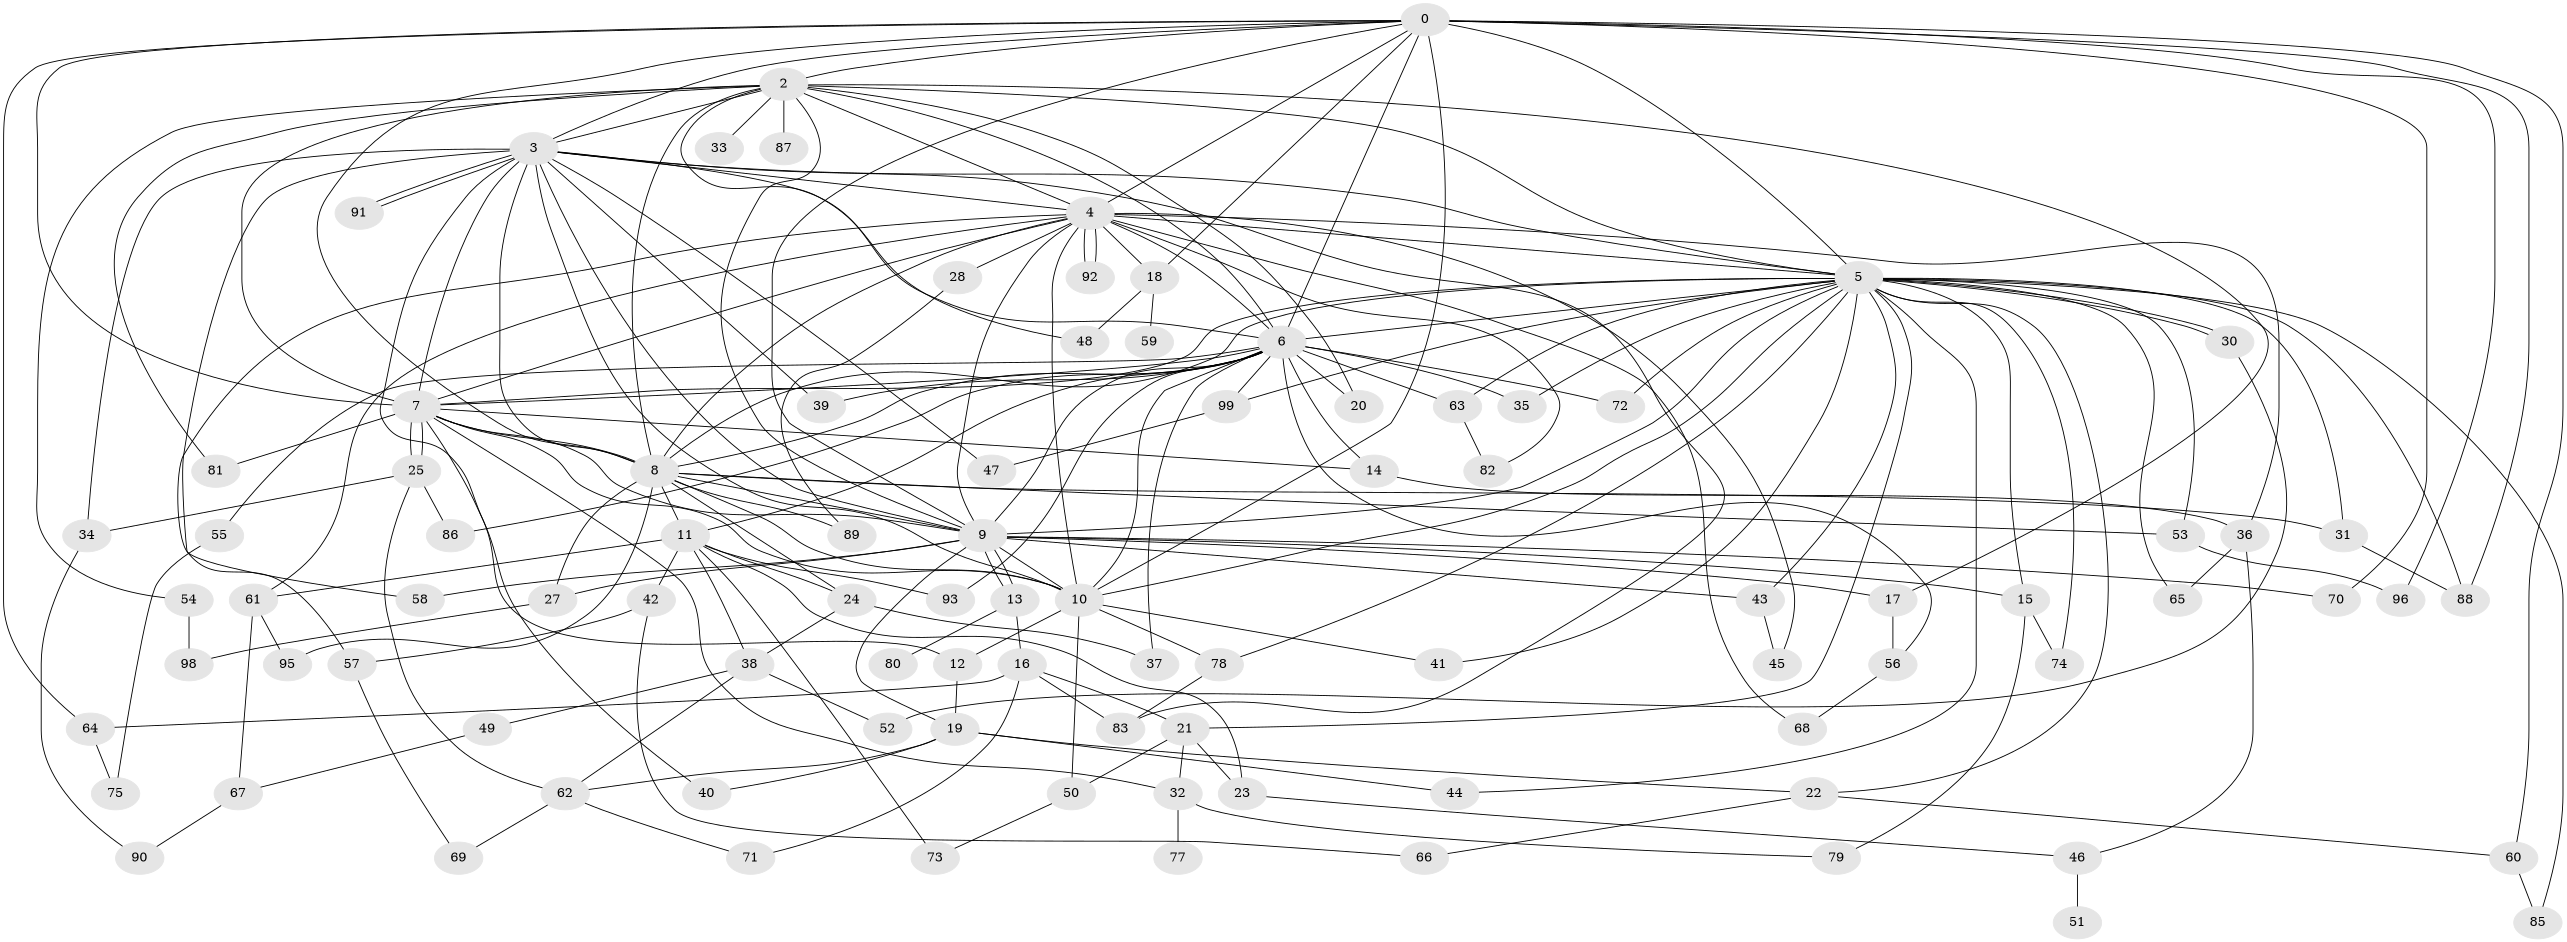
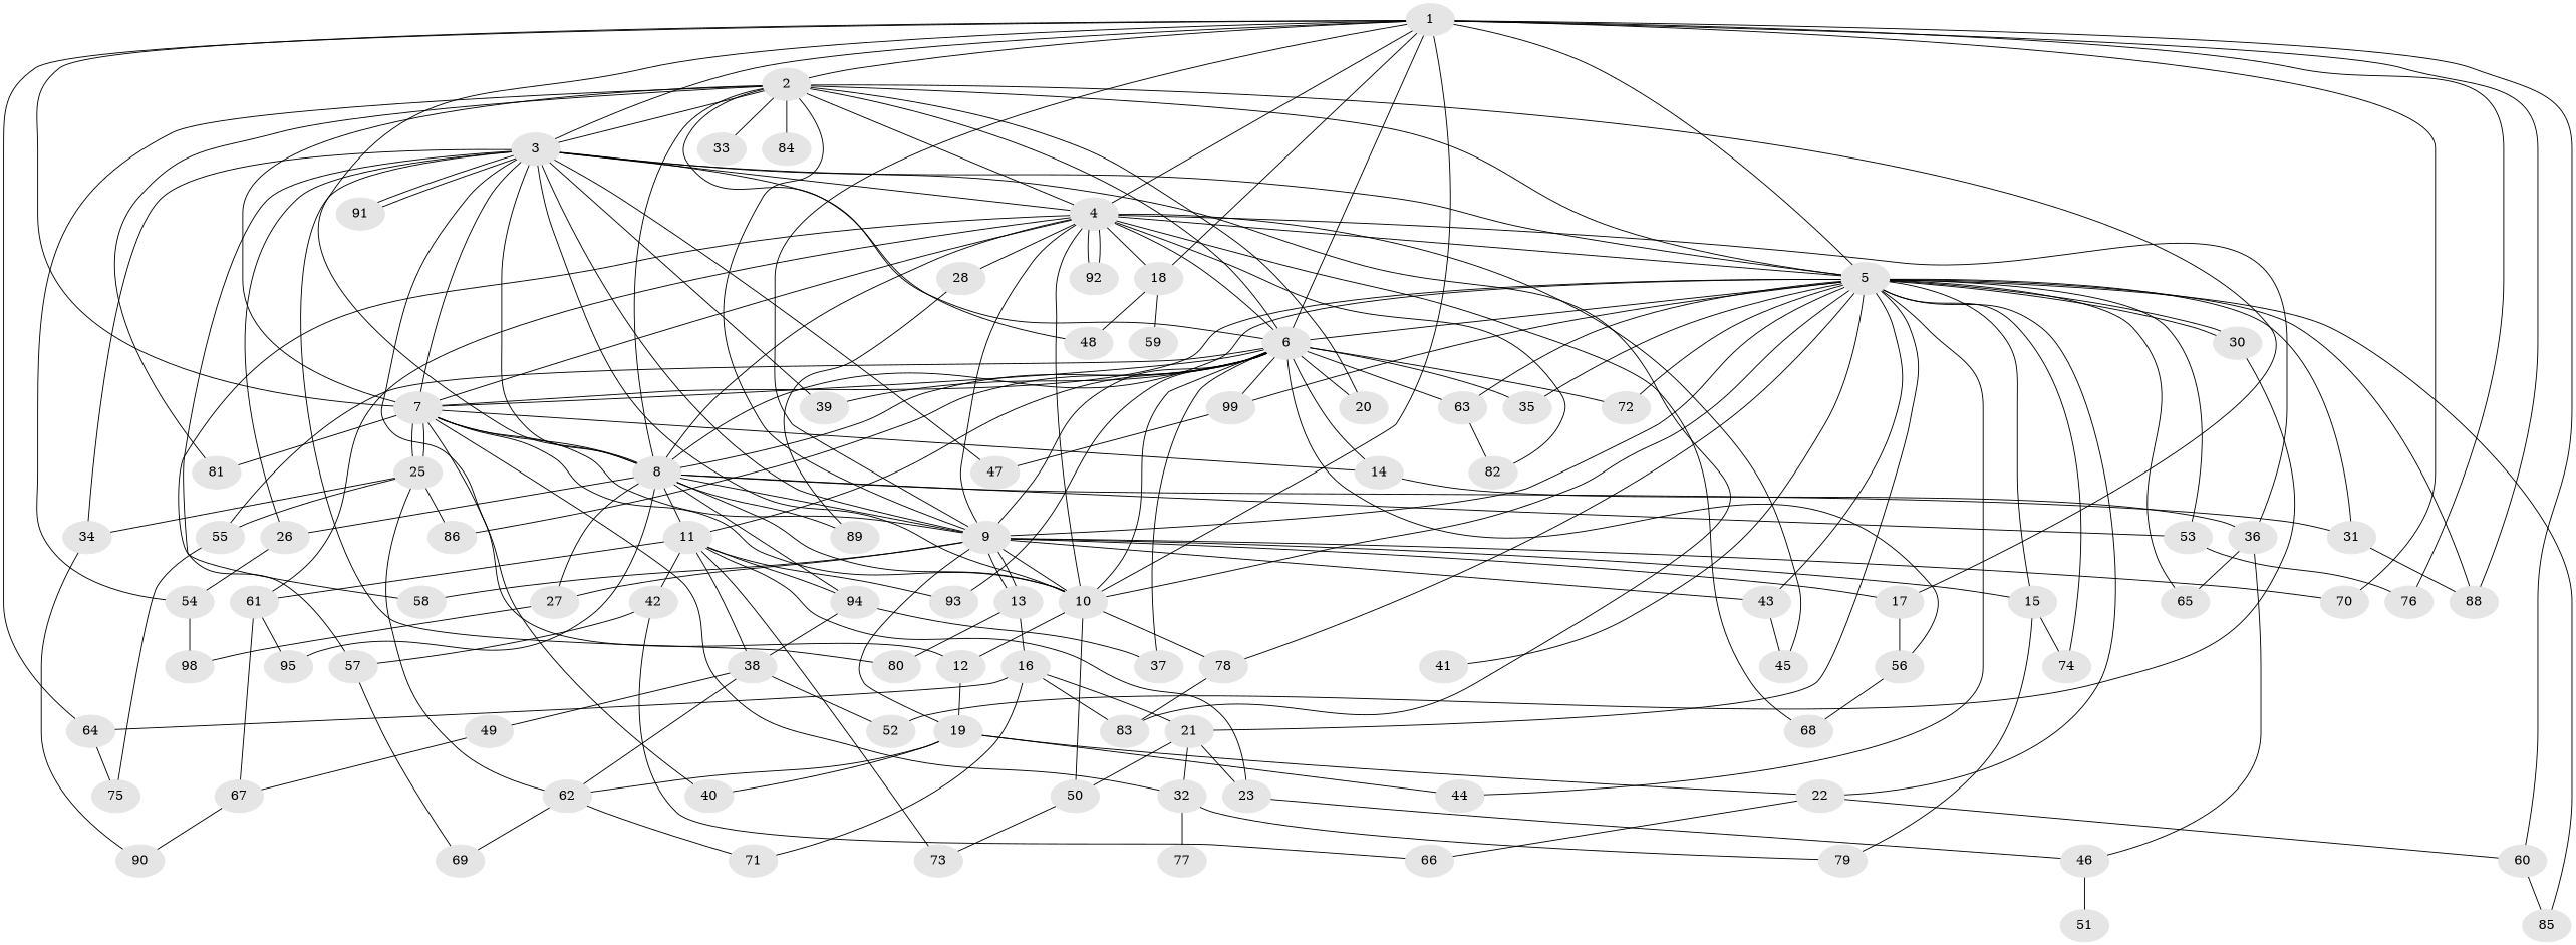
  graph {
    node [color=gray90 style=filled]
-   1 [label=0]
+   1
    2
    3
    4
    5
    6
    7
    8
    9
    10
    18
    60
    64
    70
-   76 [label=96]
+   76
    88
    17
    20
    33
    48
    54
    81
-   84 [label=87]
+   84
    12
+   26
    34
    39
    47
    58
    80
    91
    83
    28
    36
    45
    57
    61
    68
    82
    92
    15
    21
    22
    n44 [label=99]
    30
    31
    35
    41
    43
    44
    53
    63
    65
    72
    74
    78
    85
    11
    14
    37
    55
    56
    86
    93
    25
    32
    40
-   24
+   24 [label=94]
    27
    89
    95
    13
    19
    50
    59
    49
    67
    75
    n79 [label=98]
    16
    71
    90
    46
    42
    66
    69
    79
    23
    52
    38
    73
    62
    77
    51
    1 -- 2
    1 -- 3
    1 -- 4
    1 -- 5
    1 -- 6
    1 -- 7
    1 -- 8
    1 -- 9
    1 -- 10
    1 -- 18
    1 -- 60
    1 -- 64
    1 -- 70
    1 -- 76
    1 -- 88
    2 -- 3
    2 -- 4
    2 -- 5
    2 -- 6
    2 -- 7
    2 -- 8
    2 -- 9
    2 -- 17
    2 -- 20
    2 -- 33
    2 -- 48
    2 -- 54
    2 -- 81
    2 -- 84
    3 -- 4
    3 -- 5
    3 -- 6
    3 -- 7
    3 -- 8
    3 -- 9
    3 -- 10
    3 -- 12
+   3 -- 26
    3 -- 34
    3 -- 39
    3 -- 47
    3 -- 58
+   3 -- 80
    3 -- 91
    3 -- 91
    3 -- 83
    4 -- 5
    4 -- 6
    4 -- 7
    4 -- 8
    4 -- 9
    4 -- 10
    4 -- 18
    4 -- 28
    4 -- 36
    4 -- 45
    4 -- 57
    4 -- 61
    4 -- 68
    4 -- 82
    4 -- 92
    4 -- 92
    5 -- 6
    5 -- 7
    5 -- 8
    5 -- 9
    5 -- 10
    5 -- 88
    5 -- 15
    5 -- 21
    5 -- 22
    5 -- n44
    5 -- 30
    5 -- 30
    5 -- 31
    5 -- 35
    5 -- 41
    5 -- 43
    5 -- 44
    5 -- 53
    5 -- 63
    5 -- 65
    5 -- 72
    5 -- 74
    5 -- 78
    5 -- 85
    6 -- 7
    6 -- 8
    6 -- 9
    6 -- 10
    6 -- 20
    6 -- 39
    6 -- n44
    6 -- 35
    6 -- 63
    6 -- 72
    6 -- 11
    6 -- 14
    6 -- 37
    6 -- 55
    6 -- 56
    6 -- 86
    6 -- 93
    7 -- 8
    7 -- 9
    7 -- 10
    7 -- 81
    7 -- 14
    7 -- 25
    7 -- 25
    7 -- 32
    7 -- 40
    8 -- 9
    8 -- 10
+   8 -- 26
    8 -- 31
    8 -- 53
    8 -- 11
    8 -- 24
    8 -- 27
    8 -- 89
    8 -- 95
    9 -- 10
    9 -- 70
    9 -- 17
    9 -- 58
    9 -- 15
    9 -- 43
    9 -- 27
    9 -- 13
    9 -- 13
    9 -- 19
    10 -- 12
-   10 -- 41
    10 -- 78
    10 -- 50
    18 -- 48
    18 -- 59
    60 -- 85
    64 -- 75
    17 -- 56
    54 -- n79
    12 -- 19
+   26 -- 54
    34 -- 90
    28 -- 89
    36 -- 65
    36 -- 46
    57 -- 69
    61 -- 95
    61 -- 67
    15 -- 74
    15 -- 79
    21 -- 32
    21 -- 50
    21 -- 23
    22 -- 60
    22 -- 66
    n44 -- 47
    30 -- 52
    31 -- 88
    43 -- 45
    53 -- 76
    63 -- 82
    78 -- 83
    11 -- 61
    11 -- 93
    11 -- 24
    11 -- 42
    11 -- 23
    11 -- 38
    11 -- 73
    14 -- 36
    55 -- 75
    56 -- 68
    25 -- 34
+   25 -- 55
    25 -- 86
    25 -- 62
    32 -- 79
    32 -- 77
    24 -- 37
    24 -- 38
    27 -- n79
    13 -- 80
    13 -- 16
    19 -- 22
    19 -- 44
    19 -- 40
    19 -- 62
    50 -- 73
    49 -- 67
    67 -- 90
    16 -- 64
    16 -- 83
    16 -- 21
    16 -- 71
    46 -- 51
    42 -- 57
    42 -- 66
    23 -- 46
    38 -- 49
    38 -- 52
    38 -- 62
    62 -- 71
    62 -- 69
  }
